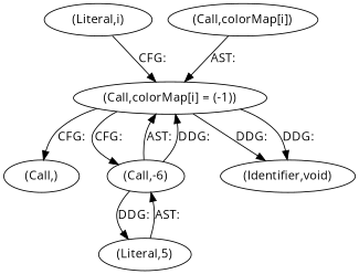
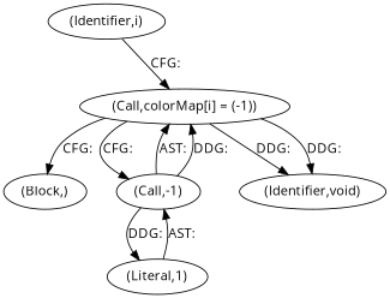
  digraph {
    fontname="Open Sans"
    node [fontname="Open Sans"]
    edge [fontname="Open Sans"]
    n1 [label="(Call,colorMap[i] = (-1))"]
-   n2 [label="(Call,-6)"]
-   n3 [label="(Call,)"]
+   n2 [label="(Call,-1)"]
+   n3 [label="(Block,)"]
    n4 [label="(Identifier,void)"]
-   n5 [label="(Literal,5)"]
-   n6 [label="(Literal,i)"]
-   n7 [label="(Call,colorMap[i])"]
+   n5 [label="(Literal,1)"]
+   n6 [label="(Identifier,i)"]
    n1 -> n2 [label="CFG: "]
    n1 -> n3 [label="CFG: "]
    n1 -> n4 [label="DDG: "]
    n1 -> n4 [label="DDG: "]
    n2 -> n1 [label="AST: "]
    n2 -> n1 [label="DDG: "]
    n2 -> n5 [label="DDG: "]
    n5 -> n2 [label="AST: "]
    n6 -> n1 [label="CFG: "]
-   n7 -> n1 [label="AST: "]
  }
